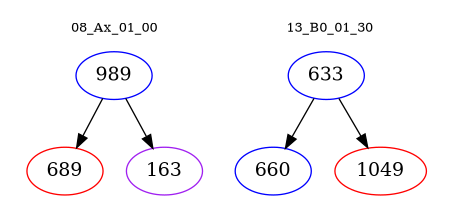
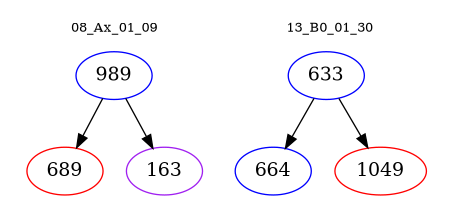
  digraph {
    node [color=blue]
    edge [color=black]
    n1 [label=989]
    n2 [color=red label=689]
    n3 [color=purple label=163]
    n4 [label=633]
-   n5 [label=660]
+   n5 [label=664]
    n6 [color=red label=1049]
    subgraph cluster_1 {
      color=white
      fontsize=10
-     label="08_Ax_01_00"
+     label="08_Ax_01_09"
      n1
      n2
      n3
    }
    subgraph cluster_2 {
      color=white
      fontsize=10
      label="13_B0_01_30"
      n4
      n5
      n6
    }
    n1 -> n2
    n1 -> n3
    n4 -> n5
    n4 -> n6
  }
